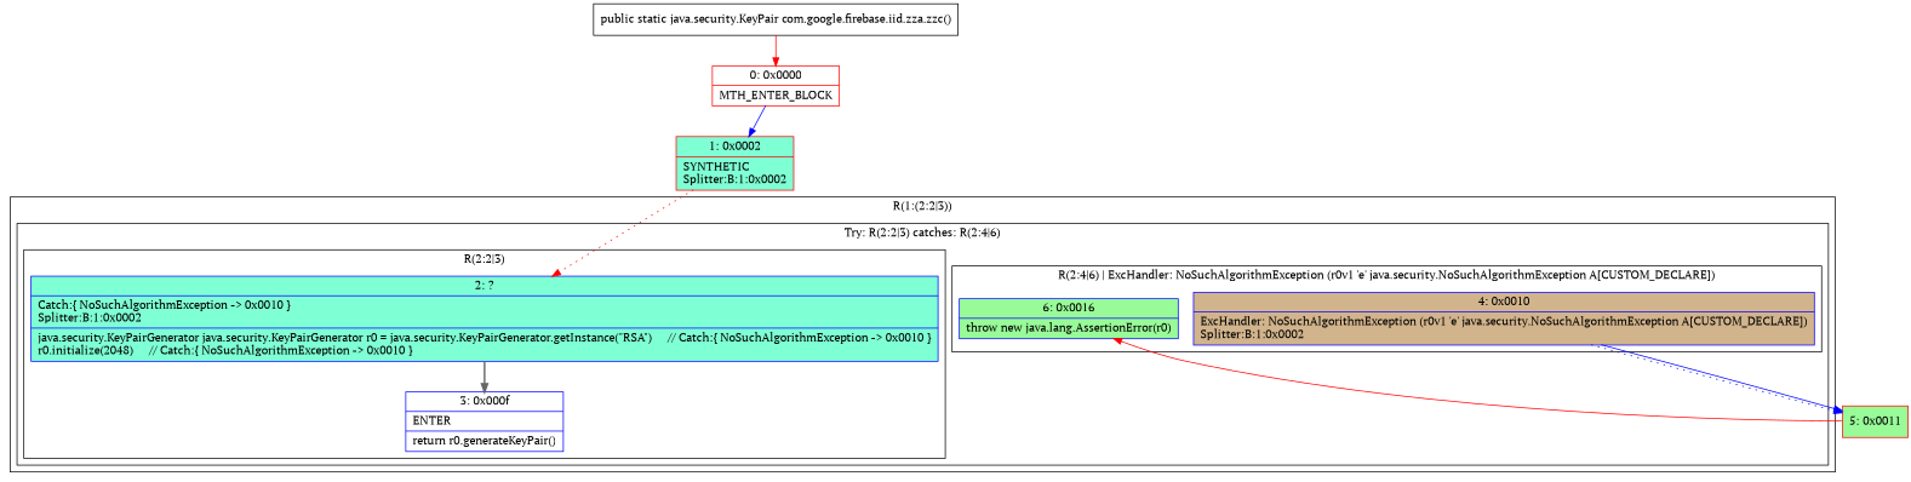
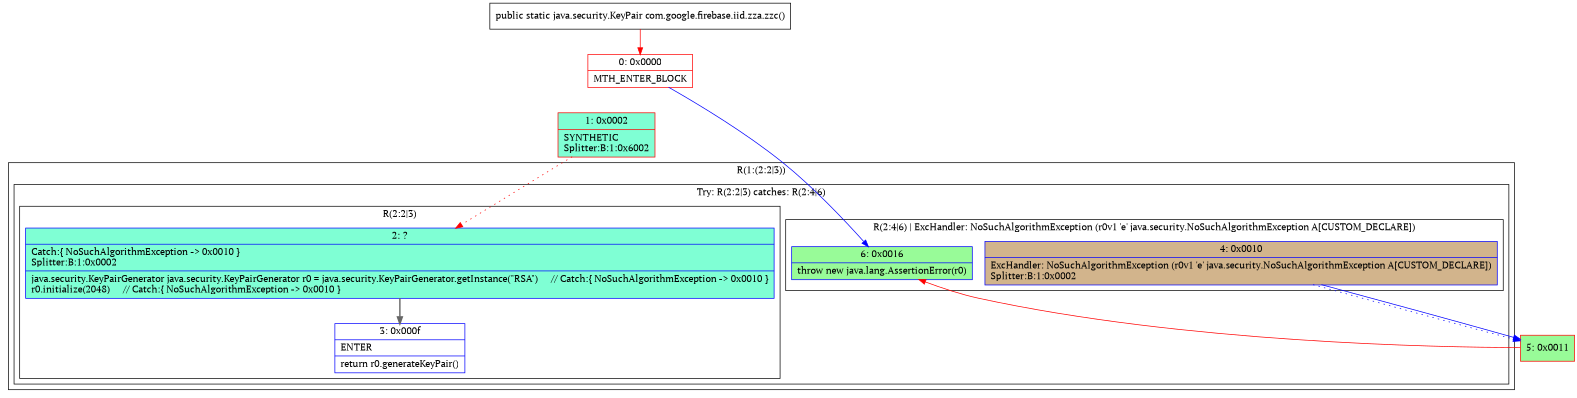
  digraph {
    fontname="PT Serif"
    node [color=blue fillcolor=white fontname="PT Serif" shape=record style=filled]
    edge [color=blue fontname="PT Serif" style=solid]
    n1 [fillcolor=aquamarine label="{2\:\ ?|Catch:\{ NoSuchAlgorithmException \-\> 0x0010 \}\lSplitter:B:1:0x0002\l|java.security.KeyPairGenerator java.security.KeyPairGenerator r0 = java.security.KeyPairGenerator.getInstance(\"RSA\")     \/\/ Catch:\{ NoSuchAlgorithmException \-\> 0x0010 \}\lr0.initialize(2048)     \/\/ Catch:\{ NoSuchAlgorithmException \-\> 0x0010 \}\l}"]
    n2 [label="{3\:\ 0x000f|ENTER\l|return r0.generateKeyPair()\l}"]
    n3 [fillcolor=tan label="{4\:\ 0x0010|ExcHandler: NoSuchAlgorithmException (r0v1 'e' java.security.NoSuchAlgorithmException A[CUSTOM_DECLARE])\lSplitter:B:1:0x0002\l}"]
    n4 [fillcolor=palegreen label="{6\:\ 0x0016|throw new java.lang.AssertionError(r0)\l}"]
    n5 [color=red fillcolor=palegreen label="{5\:\ 0x0011}"]
    n6 [color=red label="{0\:\ 0x0000|MTH_ENTER_BLOCK\l}"]
-   n7 [color=red fillcolor=aquamarine label="{1\:\ 0x0002|SYNTHETIC\lSplitter:B:1:0x0002\l}"]
+   n7 [color=red fillcolor=aquamarine label="{1\:\ 0x0002|SYNTHETIC\lSplitter:B:1:0x6002\l}"]
    n8 [label="{public static java.security.KeyPair com.google.firebase.iid.zza.zzc() }" color=""]
    subgraph cluster_1 {
      label="R(1:(2:2|3))"
      subgraph cluster_2 {
        label="Try: R(2:2|3) catches: R(2:4|6)"
        subgraph cluster_3 {
          label="R(2:2|3)"
          n1
          n2
        }
        subgraph cluster_4 {
          label="R(2:4|6) | ExcHandler: NoSuchAlgorithmException (r0v1 'e' java.security.NoSuchAlgorithmException A[CUSTOM_DECLARE])\l"
          n3
          n4
        }
      }
    }
    subgraph cluster_5 {
      label="R(2:4|6) | ExcHandler: NoSuchAlgorithmException (r0v1 'e' java.security.NoSuchAlgorithmException A[CUSTOM_DECLARE])\l"
    }
    n1 -> n2 [color=gray40 style=bold]
    n3 -> n5 [style=dotted]
    n3 -> n5
    n5 -> n4 [color=red]
-   n6 -> n7
+   n6 -> n4
    n7 -> n1 [color=red style=dotted]
    n8 -> n6 [color=red]
  }
